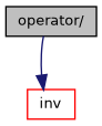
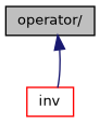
  digraph {
    rankdir=TB
    node [fontname=Helvetica fontsize=10 shape=record]
    n1 [color=black fillcolor=grey75 fontcolor=black height=0.2 label="operator/" style=filled width=0.4]
    n2 [color=red height=0.2 label=inv width=0.4]
-   n1 -> n2 [color=midnightblue fontname=Helvetica fontsize=10 labelfontname=Helvetica labelfontsize=10 style=solid]
+   n2 -> n1 [color=midnightblue fontname=Helvetica fontsize=10 labelfontname=Helvetica labelfontsize=10 style=solid]
  }
